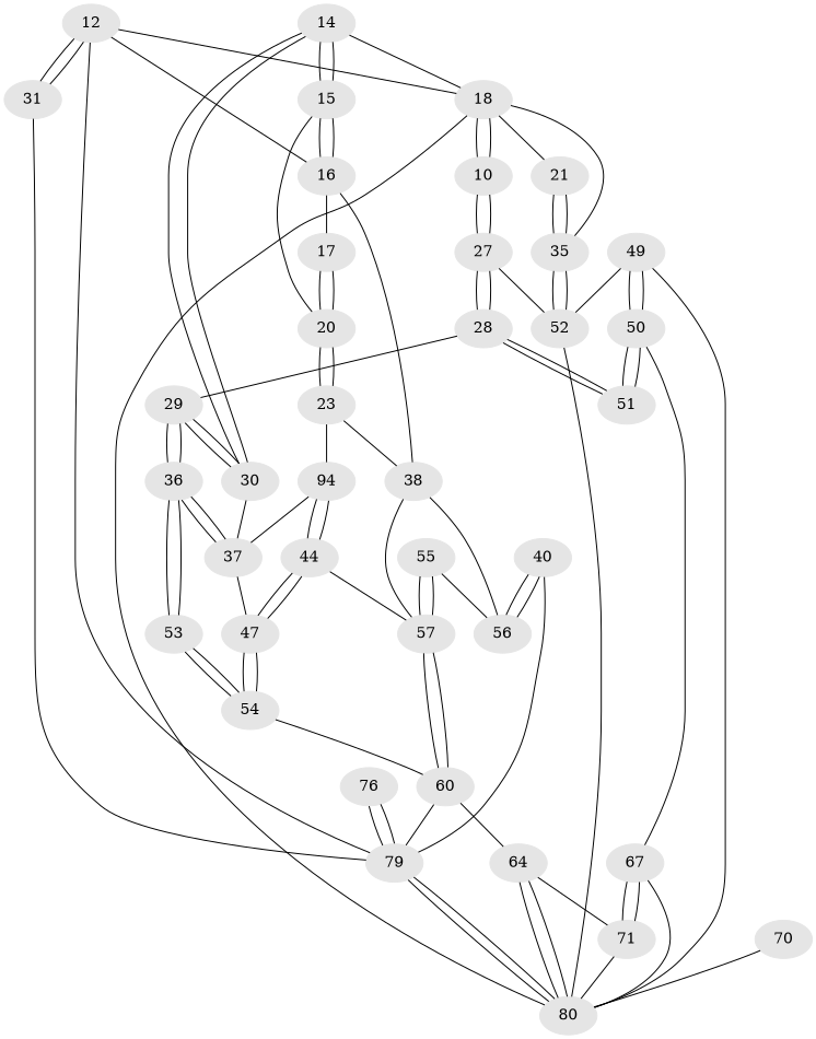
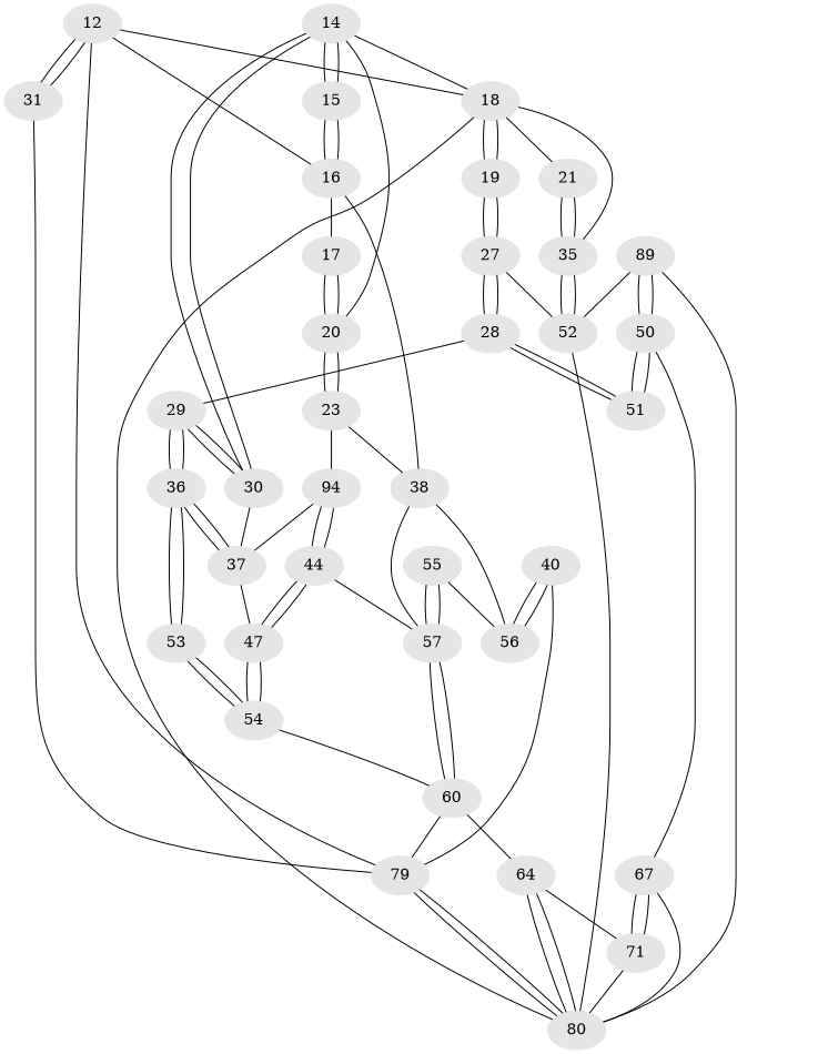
  graph {
    node [color=gray90 style=filled]
    12 [super="+8"]
    16 [super="+3+1+7"]
    18 [super="+11+9+13"]
    31
    79 [super="+78+77"]
    17
    38 [super="+24"]
-   19 [label=10]
+   19
    21
    35 [super="+25+22"]
    80 [super="+74+69"]
    14
    15
    30
    20
    37 [super="+33"]
    23
    56 [super="+39"]
    57 [super="+45+46"]
    27
    52 [super="+48"]
    28
    n23 [label=94]
    44
    29
    51
    36
    53
    47 [super="+43"]
    54
    60 [super="+59"]
    40
-   49
+   49 [label=89]
    50
    67 [super="+62"]
    71 [super="+63"]
    64
    55
-   70
-   76
    12 -- 16 [weight=2]
    12 -- 18
    12 -- 31 [weight=2]
    12 -- 31
    12 -- 79
    16 -- 17 [weight=2]
    16 -- 38
    18 -- 19 [weight=2]
    18 -- 19
    18 -- 21
    18 -- 35
    18 -- 80
    31 -- 79
    79 -- 80 [weight=2]
    79 -- 80
    17 -- 20
    17 -- 20
    38 -- 56
    38 -- 57
    19 -- 27
    19 -- 27
    21 -- 35 [weight=2]
    21 -- 35
    35 -- 52 [weight=2]
    35 -- 52
    14 -- 18
    14 -- 15
    14 -- 15
    14 -- 30
    14 -- 30
    15 -- 16
    15 -- 16
-   15 -- 20
+   14 -- 20
    30 -- 37
    20 -- 23
    20 -- 23
    37 -- 47 [weight=2]
    23 -- 38
    23 -- n23
    57 -- 60
    57 -- 60
    27 -- 52
    27 -- 28
    27 -- 28
    52 -- 80
    28 -- 29
    28 -- 51
    28 -- 51
    n23 -- 37
    n23 -- 44
    n23 -- 44
    44 -- 57
    44 -- 47
    44 -- 47
    29 -- 30
    29 -- 30
    29 -- 36
    29 -- 36
    36 -- 37
    36 -- 37
    36 -- 53
    36 -- 53
    53 -- 54
    53 -- 54
    47 -- 54
    47 -- 54
    54 -- 60
    60 -- 79 [weight=2]
    60 -- 64
    40 -- 79
    40 -- 56 [weight=2]
    40 -- 56
    49 -- 80
    49 -- 52
    49 -- 50
    49 -- 50
    50 -- 51
    50 -- 51
    50 -- 67
    67 -- 80
    67 -- 71 [weight=2]
    67 -- 71
    71 -- 80
    64 -- 80
    64 -- 80
    64 -- 71
    55 -- 56
    55 -- 57 [weight=2]
    55 -- 57
-   70 -- 80 [weight=3]
-   76 -- 79 [weight=3]
-   76 -- 79
  }
